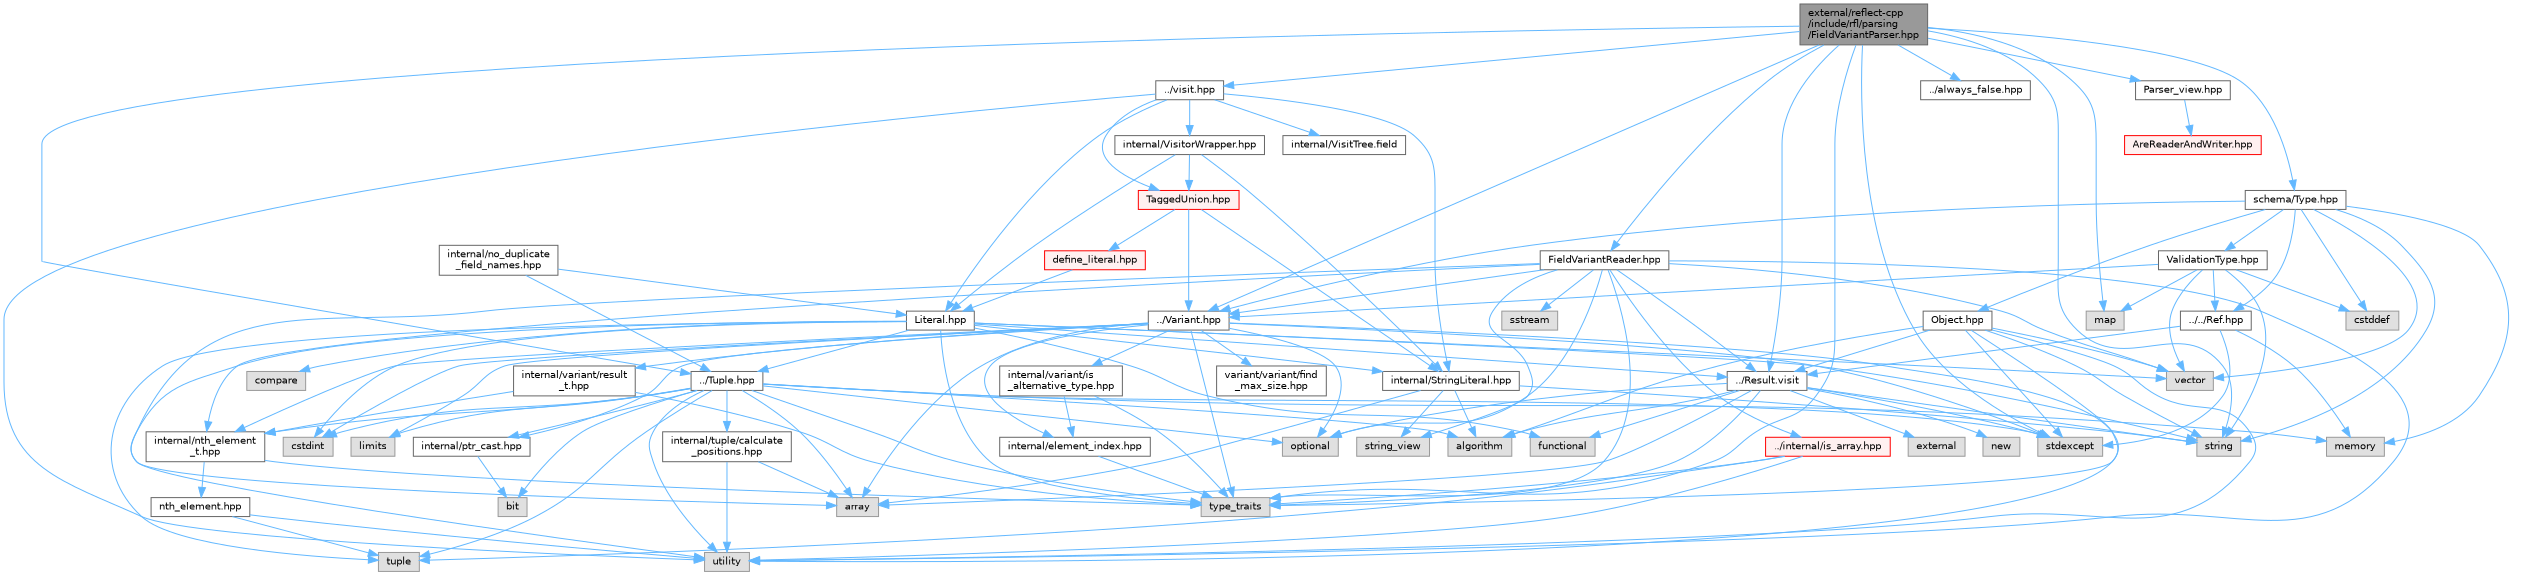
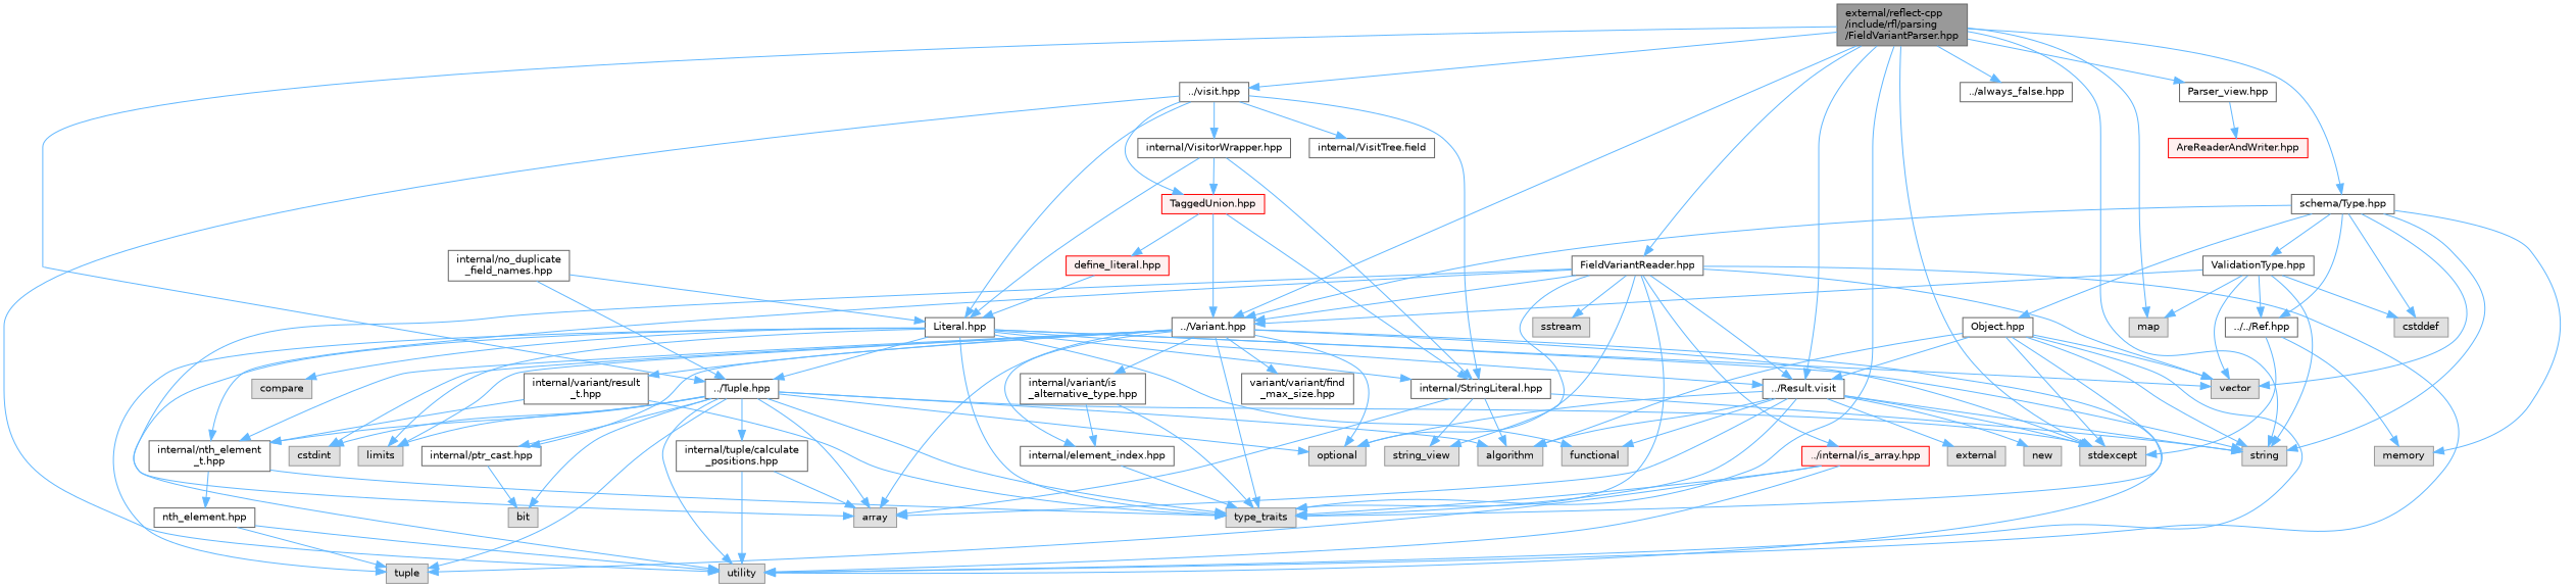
  digraph {
    node [color=grey40 fillcolor=white fontname=Helvetica fontsize=10 shape=box style=filled]
    edge [color=steelblue1 fontname=Helvetica fontsize=10 labelfontname=Helvetica labelfontsize=10 style=solid]
    n1 [color=gray40 fillcolor=grey60 fontcolor=black height=0.2 label="external/reflect-cpp\l/include/rfl/parsing\l/FieldVariantParser.hpp" width=0.4]
    n2 [color=grey60 fillcolor="#E0E0E0" height=0.2 label=map width=0.4]
    n3 [color=grey60 fillcolor="#E0E0E0" height=0.2 label=stdexcept width=0.4]
    n4 [color=grey60 fillcolor="#E0E0E0" height=0.2 label=string width=0.4]
    n5 [color=grey60 fillcolor="#E0E0E0" height=0.2 label=type_traits width=0.4]
    n6 [height=0.2 label="../Result.visit" width=0.4]
    n7 [height=0.2 label="../Tuple.hpp" width=0.4]
    n8 [height=0.2 label="../Variant.hpp" width=0.4]
    n9 [height=0.2 label="../always_false.hpp" width=0.4]
    n10 [height=0.2 label="../visit.hpp" width=0.4]
    n11 [height=0.2 label="FieldVariantReader.hpp" width=0.4]
    n12 [height=0.2 label="Parser_view.hpp" width=0.4]
    n13 [height=0.2 label="schema/Type.hpp" width=0.4]
    n14 [color=grey60 fillcolor="#E0E0E0" height=0.2 label=algorithm width=0.4]
    n15 [color=grey60 fillcolor="#E0E0E0" height=0.2 label=array width=0.4]
    n16 [color=grey60 fillcolor="#E0E0E0" height=0.2 label=functional width=0.4]
    n17 [color=grey60 fillcolor="#E0E0E0" height=0.2 label=external width=0.4]
    n18 [color=grey60 fillcolor="#E0E0E0" height=0.2 label=new width=0.4]
    n19 [color=grey60 fillcolor="#E0E0E0" height=0.2 label=optional width=0.4]
    n20 [color=grey60 fillcolor="#E0E0E0" height=0.2 label=bit width=0.4]
    n21 [color=grey60 fillcolor="#E0E0E0" height=0.2 label=cstdint width=0.4]
    n22 [color=grey60 fillcolor="#E0E0E0" height=0.2 label=limits width=0.4]
    n23 [color=grey60 fillcolor="#E0E0E0" height=0.2 label=memory width=0.4]
    n24 [color=grey60 fillcolor="#E0E0E0" height=0.2 label=tuple width=0.4]
    n25 [color=grey60 fillcolor="#E0E0E0" height=0.2 label=utility width=0.4]
    n26 [height=0.2 label="internal/nth_element\l_t.hpp" width=0.4]
    n27 [height=0.2 label="internal/ptr_cast.hpp" width=0.4]
    n28 [height=0.2 label="internal/tuple/calculate\l_positions.hpp" width=0.4]
    n29 [height=0.2 label="internal/element_index.hpp" width=0.4]
    n30 [height=0.2 label="variant/variant/find\l_max_size.hpp" width=0.4]
    n31 [height=0.2 label="internal/variant/is\l_alternative_type.hpp" width=0.4]
    n32 [height=0.2 label="internal/variant/result\l_t.hpp" width=0.4]
    n33 [height=0.2 label="Literal.hpp" width=0.4]
    n34 [height=0.2 label="internal/StringLiteral.hpp" width=0.4]
    n35 [color=red fillcolor="#FFF0F0" height=0.2 label="TaggedUnion.hpp" width=0.4]
    n36 [height=0.2 label="internal/VisitTree.field" width=0.4]
    n37 [height=0.2 label="internal/VisitorWrapper.hpp" width=0.4]
    n38 [color=grey60 fillcolor="#E0E0E0" height=0.2 label=vector width=0.4]
    n39 [color=grey60 fillcolor="#E0E0E0" height=0.2 label=string_view width=0.4]
    n40 [color=grey60 fillcolor="#E0E0E0" height=0.2 label=sstream width=0.4]
    n41 [color=red fillcolor="#FFF0F0" height=0.2 label="../internal/is_array.hpp" width=0.4]
    n42 [color=red fillcolor="#FFF0F0" height=0.2 label="AreReaderAndWriter.hpp" width=0.4]
    n43 [color=grey60 fillcolor="#E0E0E0" height=0.2 label=cstddef width=0.4]
    n44 [height=0.2 label="Object.hpp" width=0.4]
    n45 [height=0.2 label="../../Ref.hpp" width=0.4]
    n46 [height=0.2 label="ValidationType.hpp" width=0.4]
    n47 [height=0.2 label="nth_element.hpp" width=0.4]
    n48 [color=grey60 fillcolor="#E0E0E0" height=0.2 label=compare width=0.4]
    n49 [color=red fillcolor="#FFF0F0" height=0.2 label="define_literal.hpp" width=0.4]
    n50 [height=0.2 label="internal/no_duplicate\l_field_names.hpp" width=0.4]
    n1 -> n2
    n1 -> n3
    n1 -> n4
    n1 -> n5
    n1 -> n6
    n1 -> n7
    n1 -> n8
    n1 -> n9
    n1 -> n10
    n1 -> n11
    n1 -> n12
    n1 -> n13
    n6 -> n3
    n6 -> n4
    n6 -> n5
    n6 -> n14
    n6 -> n15
    n6 -> n16
    n6 -> n17
    n6 -> n18
    n6 -> n19
    n7 -> n3
    n7 -> n5
    n7 -> n14
    n7 -> n15
    n7 -> n19
    n7 -> n20
    n7 -> n21
    n7 -> n22
-   n7 -> n23
    n7 -> n24
    n7 -> n25
    n7 -> n26
    n7 -> n27
    n7 -> n28
    n8 -> n3
    n8 -> n5
    n8 -> n15
    n8 -> n19
    n8 -> n21
    n8 -> n22
    n8 -> n25
    n8 -> n26
    n8 -> n27
    n8 -> n29
    n8 -> n30
    n8 -> n31
    n8 -> n32
    n10 -> n25
    n10 -> n33
    n10 -> n34
    n10 -> n35
    n10 -> n36
    n10 -> n37
    n11 -> n5
    n11 -> n6
    n11 -> n8
    n11 -> n15
    n11 -> n19
    n11 -> n25
    n11 -> n26
    n11 -> n38
    n11 -> n39
    n11 -> n40
    n11 -> n41
    n12 -> n42
    n13 -> n4
    n13 -> n8
    n13 -> n23
    n13 -> n38
    n13 -> n43
    n13 -> n44
    n13 -> n45
    n13 -> n46
    n26 -> n5
    n26 -> n47
    n27 -> n20
    n28 -> n15
    n28 -> n25
    n29 -> n5
    n31 -> n5
    n31 -> n29
    n32 -> n5
    n32 -> n26
    n33 -> n4
    n33 -> n5
    n33 -> n6
    n33 -> n7
    n33 -> n16
-   n33 -> n21
+   n33 -> n22
    n33 -> n24
    n33 -> n25
    n33 -> n34
    n33 -> n38
    n33 -> n48
    n34 -> n4
    n34 -> n14
    n34 -> n15
    n34 -> n39
    n35 -> n8
    n35 -> n34
    n35 -> n49
    n37 -> n33
    n37 -> n34
    n37 -> n35
    n41 -> n5
    n41 -> n24
    n41 -> n25
    n44 -> n3
    n44 -> n4
    n44 -> n5
    n44 -> n6
    n44 -> n14
    n44 -> n25
    n44 -> n38
    n45 -> n3
-   n45 -> n6
    n45 -> n23
    n46 -> n2
    n46 -> n4
    n46 -> n8
    n46 -> n38
    n46 -> n43
    n46 -> n45
    n47 -> n24
    n47 -> n25
    n49 -> n33
    n50 -> n7
    n50 -> n33
  }
